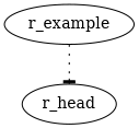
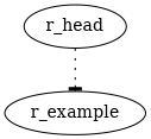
  digraph {
    n1 [label=r_example]
    n2 [label=r_head]
-   n1 -> n2 [style=dotted arrowhead=tee]
+   n2 -> n1 [style=dotted arrowhead=tee]
  }
